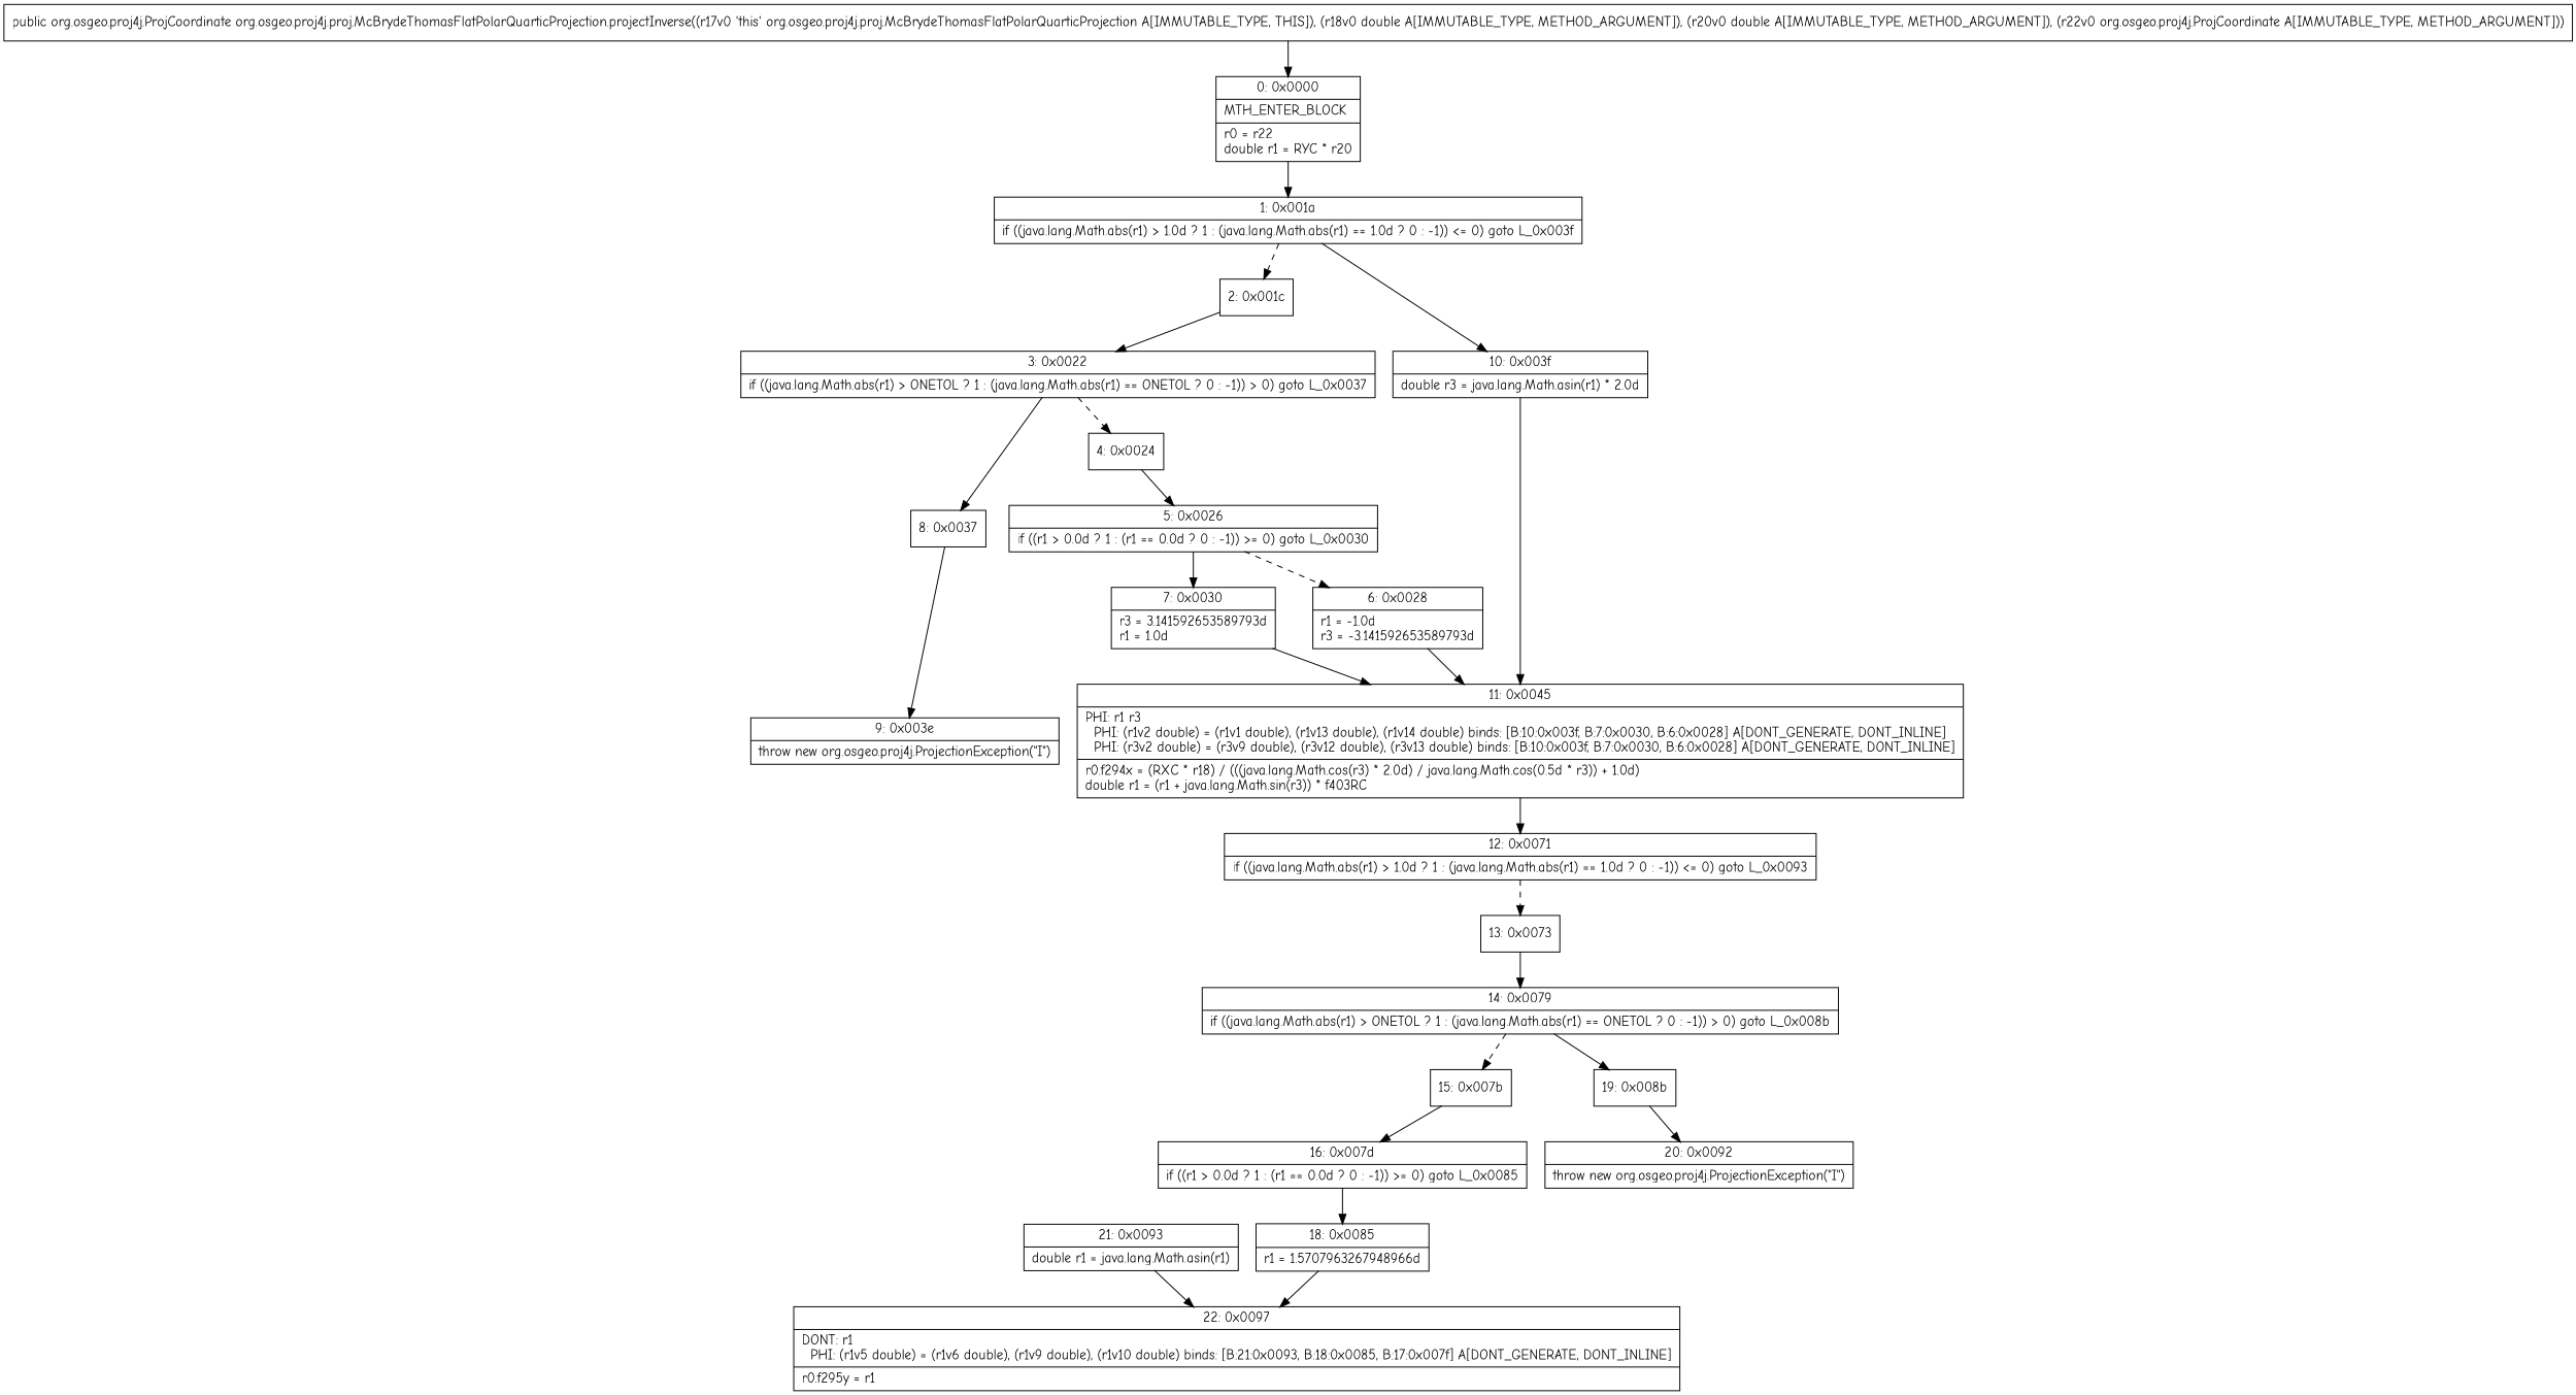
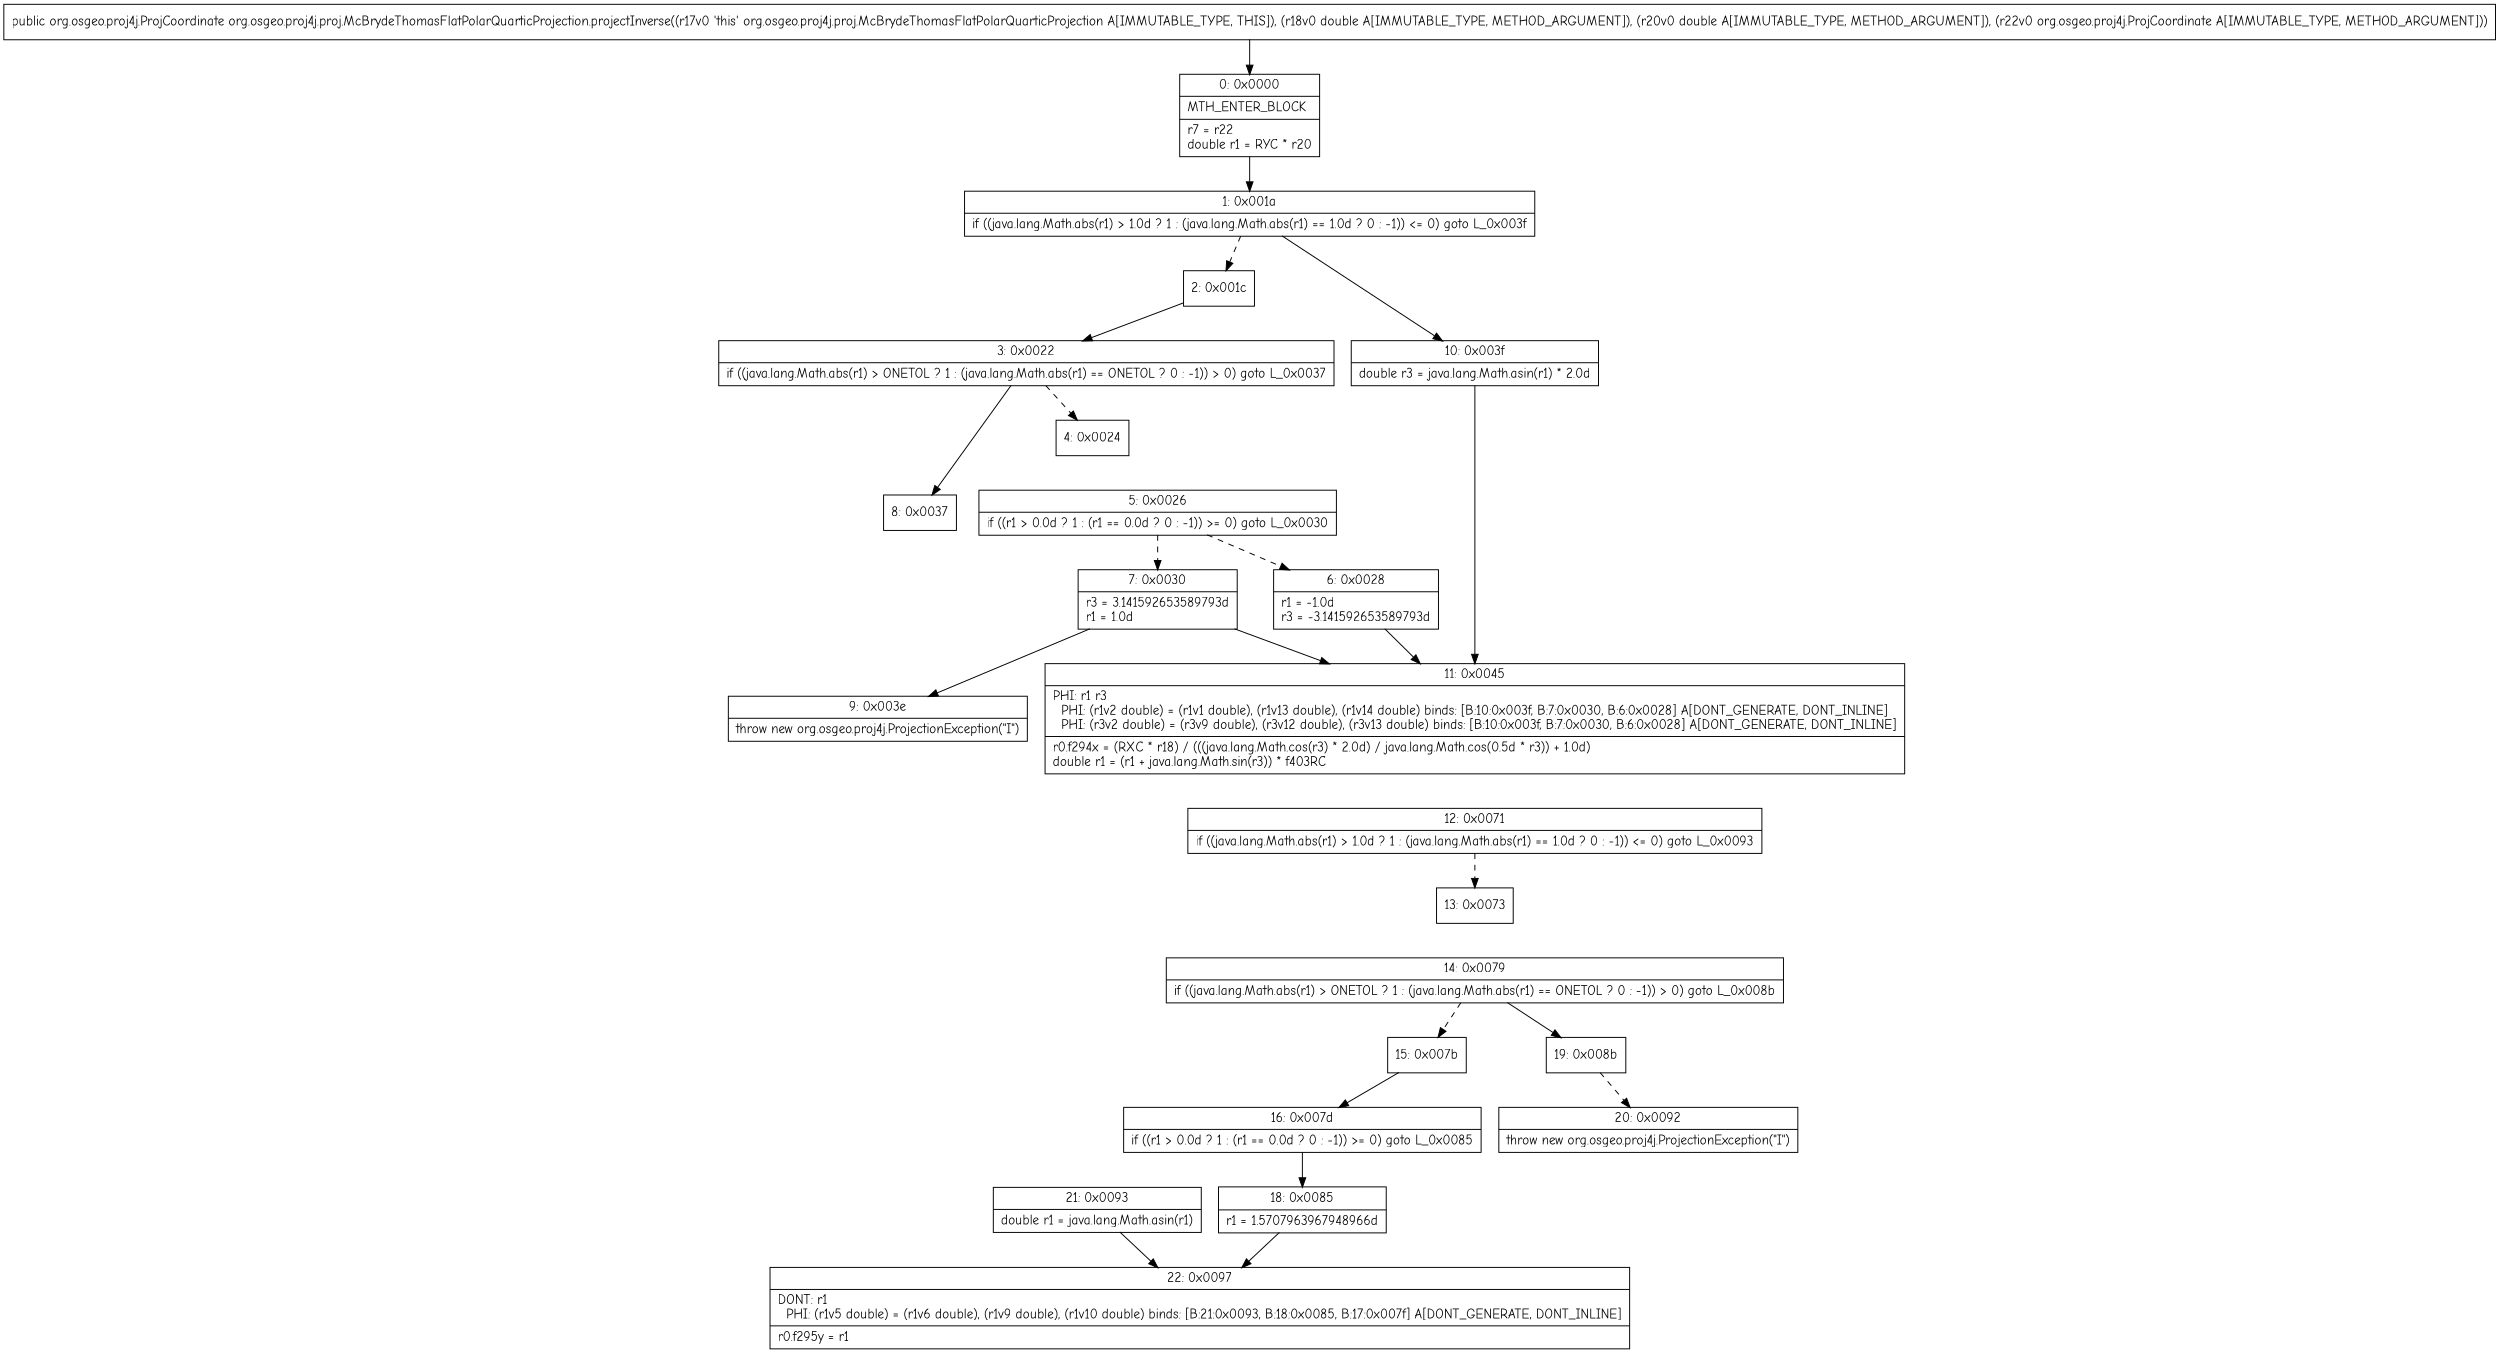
  digraph {
    fontname="Comic Neue"
    node [fontname="Comic Neue" shape=record]
    edge [fontname="Comic Neue"]
-   n1 [label="{0\:\ 0x0000|MTH_ENTER_BLOCK\l|r0 = r22\ldouble r1 = RYC * r20\l}"]
+   n1 [label="{0\:\ 0x0000|MTH_ENTER_BLOCK\l|r7 = r22\ldouble r1 = RYC * r20\l}"]
    n2 [label="{1\:\ 0x001a|if ((java.lang.Math.abs(r1) \> 1.0d ? 1 : (java.lang.Math.abs(r1) == 1.0d ? 0 : \-1)) \<= 0) goto L_0x003f\l}"]
    n3 [label="{2\:\ 0x001c}"]
    n4 [label="{10\:\ 0x003f|double r3 = java.lang.Math.asin(r1) * 2.0d\l}"]
    n5 [label="{3\:\ 0x0022|if ((java.lang.Math.abs(r1) \> ONETOL ? 1 : (java.lang.Math.abs(r1) == ONETOL ? 0 : \-1)) \> 0) goto L_0x0037\l}"]
    n6 [label="{11\:\ 0x0045|PHI: r1 r3 \l  PHI: (r1v2 double) = (r1v1 double), (r1v13 double), (r1v14 double) binds: [B:10:0x003f, B:7:0x0030, B:6:0x0028] A[DONT_GENERATE, DONT_INLINE]\l  PHI: (r3v2 double) = (r3v9 double), (r3v12 double), (r3v13 double) binds: [B:10:0x003f, B:7:0x0030, B:6:0x0028] A[DONT_GENERATE, DONT_INLINE]\l|r0.f294x = (RXC * r18) \/ (((java.lang.Math.cos(r3) * 2.0d) \/ java.lang.Math.cos(0.5d * r3)) + 1.0d)\ldouble r1 = (r1 + java.lang.Math.sin(r3)) * f403RC\l}"]
    n7 [label="{4\:\ 0x0024}"]
    n8 [label="{8\:\ 0x0037}"]
    n9 [label="{5\:\ 0x0026|if ((r1 \> 0.0d ? 1 : (r1 == 0.0d ? 0 : \-1)) \>= 0) goto L_0x0030\l}"]
    n10 [label="{9\:\ 0x003e|throw new org.osgeo.proj4j.ProjectionException(\"I\")\l}"]
    n11 [label="{6\:\ 0x0028|r1 = \-1.0d\lr3 = \-3.141592653589793d\l}"]
    n12 [label="{7\:\ 0x0030|r3 = 3.141592653589793d\lr1 = 1.0d\l}"]
    n13 [label="{12\:\ 0x0071|if ((java.lang.Math.abs(r1) \> 1.0d ? 1 : (java.lang.Math.abs(r1) == 1.0d ? 0 : \-1)) \<= 0) goto L_0x0093\l}"]
    n14 [label="{13\:\ 0x0073}"]
    n15 [label="{14\:\ 0x0079|if ((java.lang.Math.abs(r1) \> ONETOL ? 1 : (java.lang.Math.abs(r1) == ONETOL ? 0 : \-1)) \> 0) goto L_0x008b\l}"]
    n16 [label="{21\:\ 0x0093|double r1 = java.lang.Math.asin(r1)\l}"]
    n17 [label="{22\:\ 0x0097|DONT: r1 \l  PHI: (r1v5 double) = (r1v6 double), (r1v9 double), (r1v10 double) binds: [B:21:0x0093, B:18:0x0085, B:17:0x007f] A[DONT_GENERATE, DONT_INLINE]\l|r0.f295y = r1\l}"]
    n18 [label="{15\:\ 0x007b}"]
    n19 [label="{19\:\ 0x008b}"]
    n20 [label="{16\:\ 0x007d|if ((r1 \> 0.0d ? 1 : (r1 == 0.0d ? 0 : \-1)) \>= 0) goto L_0x0085\l}"]
    n21 [label="{20\:\ 0x0092|throw new org.osgeo.proj4j.ProjectionException(\"I\")\l}"]
-   n22 [label="{18\:\ 0x0085|r1 = 1.5707963267948966d\l}"]
+   n22 [label="{18\:\ 0x0085|r1 = 1.5707963967948966d\l}"]
    n23 [label="{public org.osgeo.proj4j.ProjCoordinate org.osgeo.proj4j.proj.McBrydeThomasFlatPolarQuarticProjection.projectInverse((r17v0 'this' org.osgeo.proj4j.proj.McBrydeThomasFlatPolarQuarticProjection A[IMMUTABLE_TYPE, THIS]), (r18v0 double A[IMMUTABLE_TYPE, METHOD_ARGUMENT]), (r20v0 double A[IMMUTABLE_TYPE, METHOD_ARGUMENT]), (r22v0 org.osgeo.proj4j.ProjCoordinate A[IMMUTABLE_TYPE, METHOD_ARGUMENT])) }"]
    n1 -> n2
    n2 -> n3 [style=dashed]
    n2 -> n4
    n3 -> n5
    n4 -> n6
    n5 -> n7 [style=dashed]
    n5 -> n8
-   n6 -> n13
-   n7 -> n9
-   n8 -> n10
+   n12 -> n10
    n9 -> n11 [style=dashed]
-   n9 -> n12
+   n9 -> n12 [style=dashed]
    n11 -> n6
    n12 -> n6
    n13 -> n14 [style=dashed]
-   n14 -> n15
    n15 -> n18 [style=dashed]
    n15 -> n19
    n16 -> n17
    n18 -> n20
-   n19 -> n21
+   n19 -> n21 [style=dashed]
    n20 -> n22
    n22 -> n17
    n23 -> n1
  }
